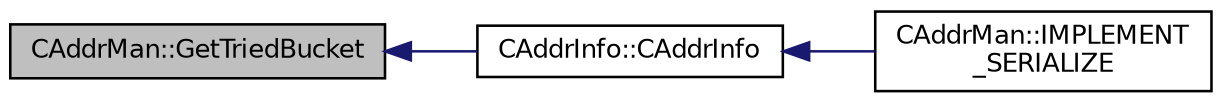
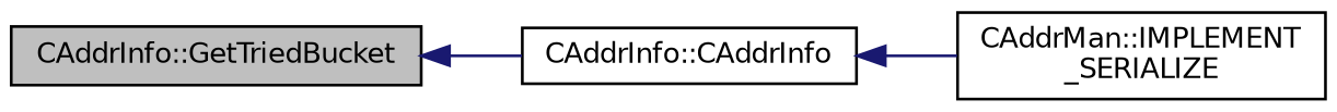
  digraph {
    rankdir=LR
    node [color=black fillcolor=white fontname=Helvetica fontsize=10 shape=record style=filled]
    edge [color=midnightblue dir=back fontname=Helvetica fontsize=10 labelfontname=Helvetica labelfontsize=10 style=solid]
-   n1 [fillcolor=grey75 fontcolor=black height=0.2 label="CAddrMan::GetTriedBucket" width=0.4]
+   n1 [fillcolor=grey75 fontcolor=black height=0.2 label="CAddrInfo::GetTriedBucket" width=0.4]
    n2 [height=0.2 label="CAddrInfo::CAddrInfo" width=0.4]
    n3 [height=0.2 label="CAddrMan::IMPLEMENT\l_SERIALIZE" width=0.4]
    n1 -> n2
    n2 -> n3
  }
